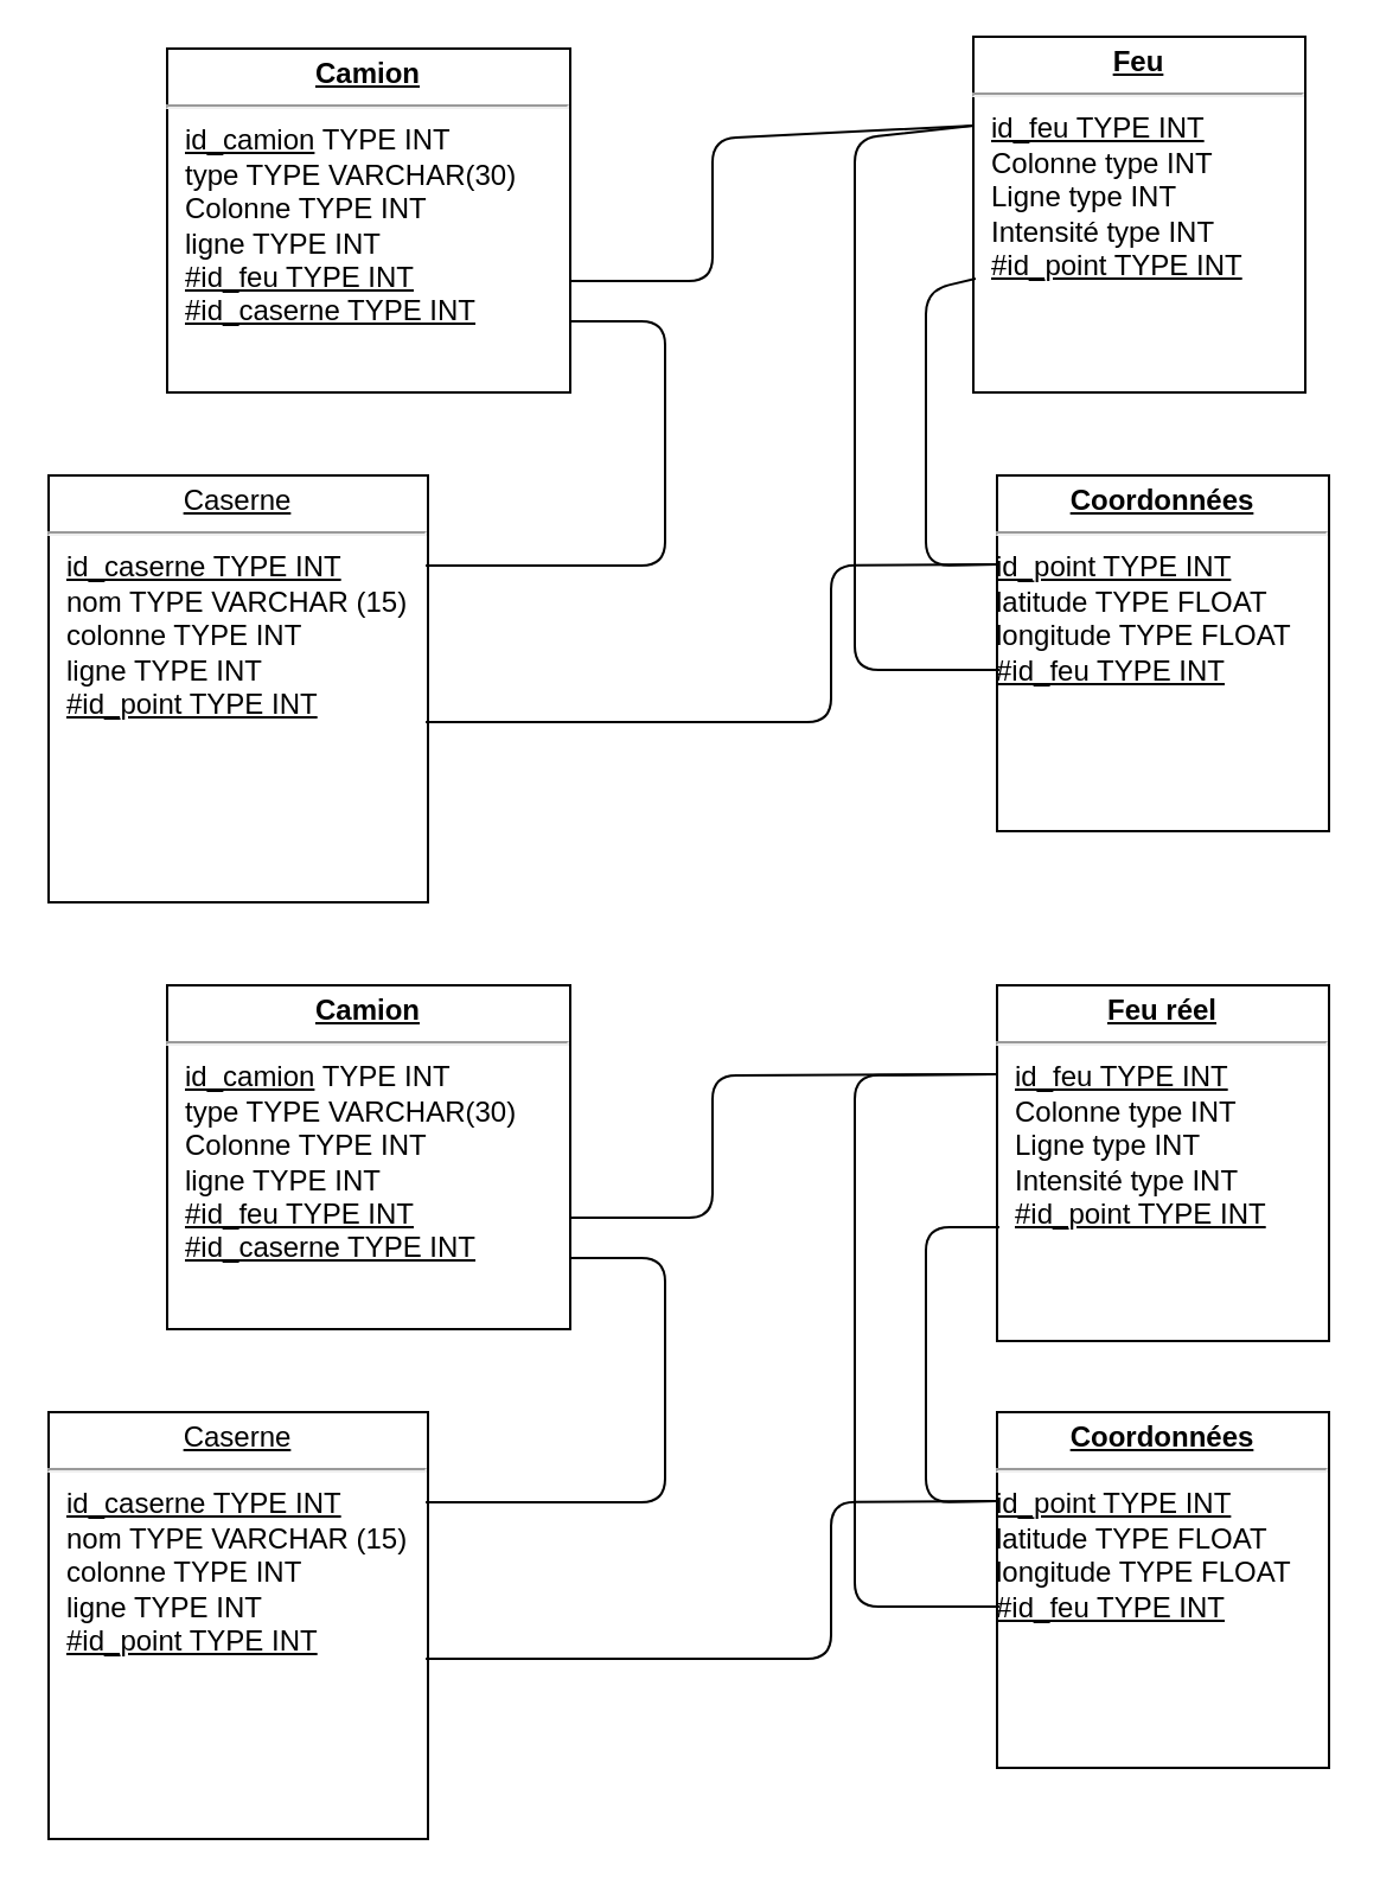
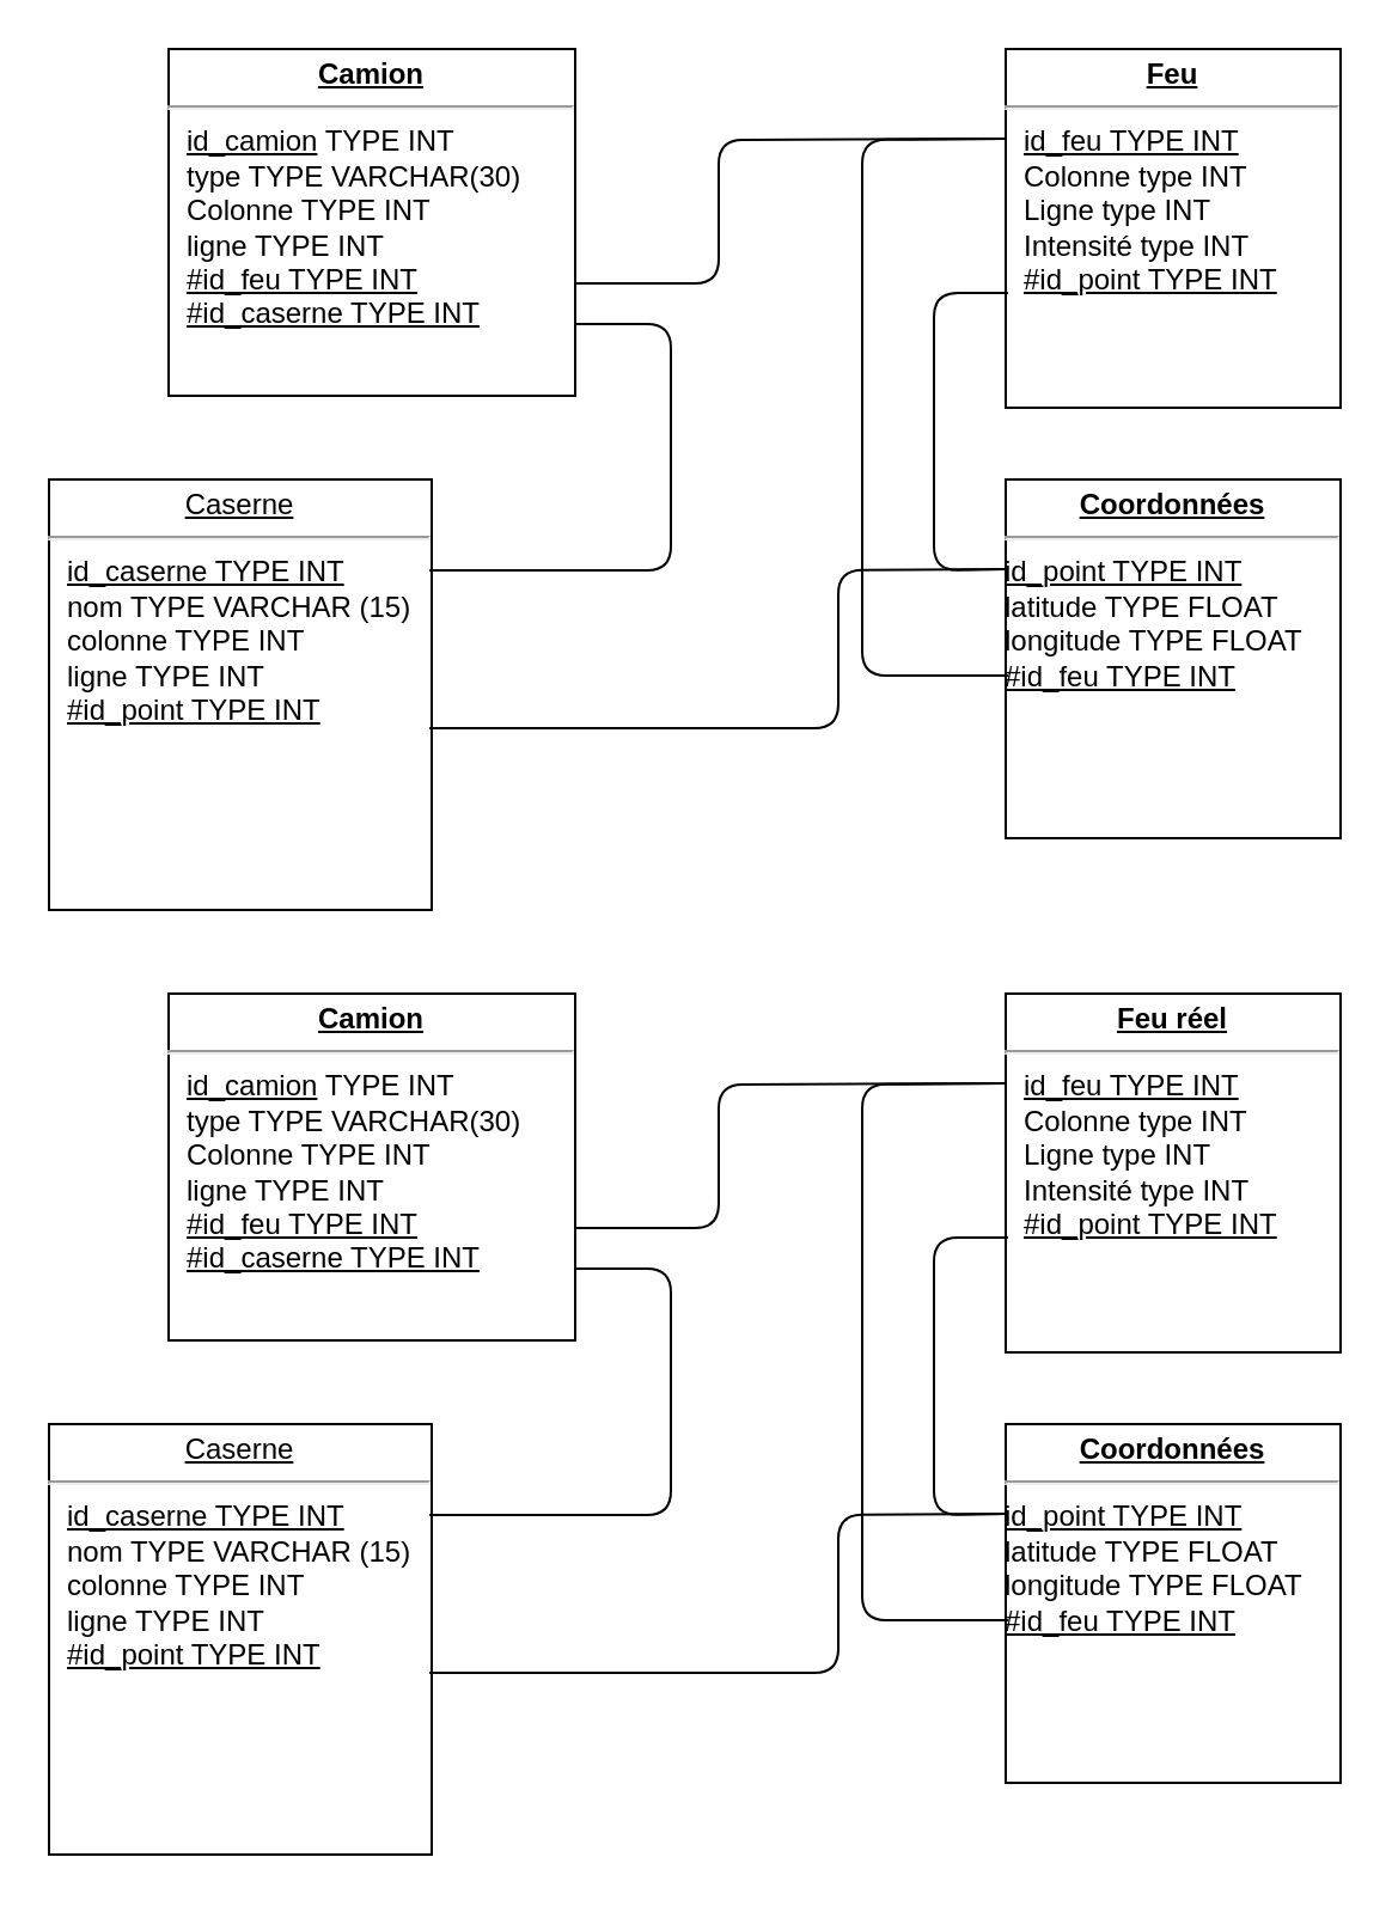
  <mxCell id="0" />
  <mxCell id="1" parent="0" />
  <mxCell id="2" value="&lt;p style=&quot;margin: 0px ; margin-top: 4px ; text-align: center ; text-decoration: underline&quot;&gt;&lt;b&gt;Camion&lt;/b&gt;&lt;/p&gt;&lt;hr&gt;&lt;p style=&quot;margin: 0px ; margin-left: 8px&quot;&gt;&lt;u&gt;id_camion&lt;/u&gt; TYPE INT&lt;br&gt;&lt;/p&gt;&lt;p style=&quot;margin: 0px ; margin-left: 8px&quot;&gt;type TYPE VARCHAR(30)&lt;/p&gt;&lt;p style=&quot;margin: 0px ; margin-left: 8px&quot;&gt;Colonne TYPE INT&lt;/p&gt;&lt;p style=&quot;margin: 0px ; margin-left: 8px&quot;&gt;ligne TYPE INT&lt;/p&gt;&lt;p style=&quot;margin: 0px ; margin-left: 8px&quot;&gt;&lt;u&gt;#id_feu TYPE INT&lt;/u&gt;&lt;/p&gt;&lt;p style=&quot;margin: 0px ; margin-left: 8px&quot;&gt;&lt;u&gt;#id_caserne TYPE INT&lt;/u&gt;&lt;br&gt;&lt;/p&gt;&lt;p style=&quot;margin: 0px ; margin-left: 8px&quot;&gt;&lt;br&gt;&lt;/p&gt;" style="verticalAlign=top;align=left;overflow=fill;fontSize=12;fontFamily=Helvetica;html=1;rounded=0;shadow=0;comic=0;labelBackgroundColor=none;strokeWidth=1" parent="1" vertex="1"><mxGeometry x="70" y="20" width="170" height="145" as="geometry" /></mxCell>
  <mxCell id="3" value="&lt;p style=&quot;margin: 0px ; margin-top: 4px ; text-align: center ; text-decoration: underline&quot;&gt;Caserne&lt;br&gt;&lt;/p&gt;&lt;hr&gt;&lt;p style=&quot;margin: 0px ; margin-left: 8px&quot;&gt;&lt;u&gt;id_caserne TYPE INT&lt;/u&gt;&lt;/p&gt;&lt;p style=&quot;margin: 0px ; margin-left: 8px&quot;&gt;nom TYPE VARCHAR (15)&lt;/p&gt;&lt;p style=&quot;margin: 0px ; margin-left: 8px&quot;&gt;colonne TYPE INT&lt;/p&gt;&lt;p style=&quot;margin: 0px ; margin-left: 8px&quot;&gt;ligne TYPE INT&lt;/p&gt;&lt;p style=&quot;margin: 0px ; margin-left: 8px&quot;&gt;&lt;u&gt;#id_point TYPE INT&lt;/u&gt;&lt;br&gt;&lt;u&gt;&lt;/u&gt;&lt;/p&gt;&lt;p style=&quot;margin: 0px ; margin-left: 8px&quot;&gt;&lt;u&gt;&lt;/u&gt;&lt;br&gt;&lt;/p&gt;" style="verticalAlign=top;align=left;overflow=fill;fontSize=12;fontFamily=Helvetica;html=1;rounded=0;shadow=0;comic=0;labelBackgroundColor=none;strokeWidth=1" parent="1" vertex="1"><mxGeometry x="20" y="200" width="160" height="180" as="geometry" /></mxCell>
- <mxCell id="4" value="&lt;p style=&quot;margin: 0px ; margin-top: 4px ; text-align: center ; text-decoration: underline&quot;&gt;&lt;b&gt;Feu&lt;/b&gt;&lt;br&gt;&lt;/p&gt;&lt;hr&gt;&lt;p style=&quot;margin: 0px ; margin-left: 8px&quot;&gt;&lt;u&gt;id_feu TYPE INT&lt;/u&gt;&lt;br&gt;&lt;/p&gt;&lt;p style=&quot;margin: 0px ; margin-left: 8px&quot;&gt;Colonne type INT&lt;/p&gt;&lt;p style=&quot;margin: 0px ; margin-left: 8px&quot;&gt;Ligne type INT&lt;/p&gt;&lt;p style=&quot;margin: 0px ; margin-left: 8px&quot;&gt;Intensité type INT&lt;/p&gt;&lt;p style=&quot;margin: 0px ; margin-left: 8px&quot;&gt;&lt;u&gt;#id_point TYPE INT&lt;/u&gt;&lt;br&gt;&lt;/p&gt;" style="verticalAlign=top;align=left;overflow=fill;fontSize=12;fontFamily=Helvetica;html=1;rounded=0;shadow=0;comic=0;labelBackgroundColor=none;strokeWidth=1" parent="1" vertex="1"><mxGeometry x="410" y="15" width="140" height="150" as="geometry" /></mxCell>
+ <mxCell id="4" value="&lt;p style=&quot;margin: 0px ; margin-top: 4px ; text-align: center ; text-decoration: underline&quot;&gt;&lt;b&gt;Feu&lt;/b&gt;&lt;br&gt;&lt;/p&gt;&lt;hr&gt;&lt;p style=&quot;margin: 0px ; margin-left: 8px&quot;&gt;&lt;u&gt;id_feu TYPE INT&lt;/u&gt;&lt;br&gt;&lt;/p&gt;&lt;p style=&quot;margin: 0px ; margin-left: 8px&quot;&gt;Colonne type INT&lt;/p&gt;&lt;p style=&quot;margin: 0px ; margin-left: 8px&quot;&gt;Ligne type INT&lt;/p&gt;&lt;p style=&quot;margin: 0px ; margin-left: 8px&quot;&gt;Intensité type INT&lt;/p&gt;&lt;p style=&quot;margin: 0px ; margin-left: 8px&quot;&gt;&lt;u&gt;#id_point TYPE INT&lt;/u&gt;&lt;br&gt;&lt;/p&gt;" style="verticalAlign=top;align=left;overflow=fill;fontSize=12;fontFamily=Helvetica;html=1;rounded=0;shadow=0;comic=0;labelBackgroundColor=none;strokeWidth=1" parent="1" vertex="1"><mxGeometry x="420" y="20" width="140" height="150" as="geometry" /></mxCell>
  <mxCell id="5" value="&lt;p style=&quot;margin: 0px ; margin-top: 4px ; text-align: center ; text-decoration: underline&quot;&gt;&lt;b&gt;Coordonnées&lt;/b&gt;&lt;br&gt;&lt;/p&gt;&lt;hr&gt;&lt;div&gt;&lt;u&gt;id_point TYPE INT&lt;/u&gt;&lt;/div&gt;&lt;div&gt;latitude TYPE FLOAT&lt;/div&gt;&lt;div&gt;longitude TYPE FLOAT&lt;/div&gt;&lt;div&gt;&lt;u&gt;#id_feu TYPE INT&lt;br&gt;&lt;/u&gt;&lt;/div&gt;&lt;div&gt;&lt;br&gt;&lt;/div&gt;" style="verticalAlign=top;align=left;overflow=fill;fontSize=12;fontFamily=Helvetica;html=1;rounded=0;shadow=0;comic=0;labelBackgroundColor=none;strokeWidth=1" parent="1" vertex="1"><mxGeometry x="420" y="200" width="140" height="150" as="geometry" /></mxCell>
  <mxCell id="6" value="" style="endArrow=none;html=1;entryX=0.994;entryY=0.211;entryDx=0;entryDy=0;entryPerimeter=0;" edge="1" parent="1" target="3"><mxGeometry width="50" height="50" relative="1" as="geometry"><mxPoint x="240" y="135" as="sourcePoint" /><mxPoint x="70" y="405" as="targetPoint" /><Array as="points"><mxPoint x="280" y="135" /><mxPoint x="280" y="238" /></Array></mxGeometry></mxCell>
  <mxCell id="7" value="" style="endArrow=none;html=1;entryX=0;entryY=0.25;entryDx=0;entryDy=0;exitX=0.007;exitY=0.547;exitDx=0;exitDy=0;exitPerimeter=0;" edge="1" parent="1" source="5" target="4"><mxGeometry width="50" height="50" relative="1" as="geometry"><mxPoint x="360" y="325" as="sourcePoint" /><mxPoint x="410" y="275" as="targetPoint" /><Array as="points"><mxPoint x="360" y="282" /><mxPoint x="360" y="58" /></Array></mxGeometry></mxCell>
  <mxCell id="8" value="" style="endArrow=none;html=1;exitX=1;exitY=0.676;exitDx=0;exitDy=0;exitPerimeter=0;entryX=0;entryY=0.25;entryDx=0;entryDy=0;" edge="1" parent="1" source="2" target="4"><mxGeometry width="50" height="50" relative="1" as="geometry"><mxPoint x="300" y="95" as="sourcePoint" /><mxPoint x="380" y="55" as="targetPoint" /><Array as="points"><mxPoint x="300" y="118" /><mxPoint x="300" y="58" /></Array></mxGeometry></mxCell>
  <mxCell id="9" value="" style="endArrow=none;html=1;exitX=0.994;exitY=0.578;exitDx=0;exitDy=0;exitPerimeter=0;entryX=0;entryY=0.25;entryDx=0;entryDy=0;" edge="1" parent="1" source="3" target="5"><mxGeometry width="50" height="50" relative="1" as="geometry"><mxPoint x="260" y="365" as="sourcePoint" /><mxPoint x="310" y="315" as="targetPoint" /><Array as="points"><mxPoint x="350" y="304" /><mxPoint x="350" y="238" /></Array></mxGeometry></mxCell>
  <mxCell id="10" value="" style="endArrow=none;html=1;entryX=0;entryY=0.25;entryDx=0;entryDy=0;exitX=0.007;exitY=0.68;exitDx=0;exitDy=0;exitPerimeter=0;" edge="1" parent="1" source="4" target="5"><mxGeometry width="50" height="50" relative="1" as="geometry"><mxPoint x="280" y="305" as="sourcePoint" /><mxPoint x="330" y="255" as="targetPoint" /><Array as="points"><mxPoint x="390" y="122" /><mxPoint x="390" y="238" /></Array></mxGeometry></mxCell>
  <mxCell id="11" value="&lt;p style=&quot;margin: 0px ; margin-top: 4px ; text-align: center ; text-decoration: underline&quot;&gt;&lt;b&gt;Camion&lt;/b&gt;&lt;/p&gt;&lt;hr&gt;&lt;p style=&quot;margin: 0px ; margin-left: 8px&quot;&gt;&lt;u&gt;id_camion&lt;/u&gt; TYPE INT&lt;br&gt;&lt;/p&gt;&lt;p style=&quot;margin: 0px ; margin-left: 8px&quot;&gt;type TYPE VARCHAR(30)&lt;/p&gt;&lt;p style=&quot;margin: 0px ; margin-left: 8px&quot;&gt;Colonne TYPE INT&lt;/p&gt;&lt;p style=&quot;margin: 0px ; margin-left: 8px&quot;&gt;ligne TYPE INT&lt;/p&gt;&lt;p style=&quot;margin: 0px ; margin-left: 8px&quot;&gt;&lt;u&gt;#id_feu TYPE INT&lt;/u&gt;&lt;/p&gt;&lt;p style=&quot;margin: 0px ; margin-left: 8px&quot;&gt;&lt;u&gt;#id_caserne TYPE INT&lt;/u&gt;&lt;br&gt;&lt;/p&gt;&lt;p style=&quot;margin: 0px ; margin-left: 8px&quot;&gt;&lt;br&gt;&lt;/p&gt;" style="verticalAlign=top;align=left;overflow=fill;fontSize=12;fontFamily=Helvetica;html=1;rounded=0;shadow=0;comic=0;labelBackgroundColor=none;strokeWidth=1" vertex="1" parent="1"><mxGeometry x="70" y="415" width="170" height="145" as="geometry" /></mxCell>
  <mxCell id="12" value="&lt;p style=&quot;margin: 0px ; margin-top: 4px ; text-align: center ; text-decoration: underline&quot;&gt;Caserne&lt;br&gt;&lt;/p&gt;&lt;hr&gt;&lt;p style=&quot;margin: 0px ; margin-left: 8px&quot;&gt;&lt;u&gt;id_caserne TYPE INT&lt;/u&gt;&lt;/p&gt;&lt;p style=&quot;margin: 0px ; margin-left: 8px&quot;&gt;nom TYPE VARCHAR (15)&lt;/p&gt;&lt;p style=&quot;margin: 0px ; margin-left: 8px&quot;&gt;colonne TYPE INT&lt;/p&gt;&lt;p style=&quot;margin: 0px ; margin-left: 8px&quot;&gt;ligne TYPE INT&lt;/p&gt;&lt;p style=&quot;margin: 0px ; margin-left: 8px&quot;&gt;&lt;u&gt;#id_point TYPE INT&lt;/u&gt;&lt;br&gt;&lt;u&gt;&lt;/u&gt;&lt;/p&gt;&lt;p style=&quot;margin: 0px ; margin-left: 8px&quot;&gt;&lt;u&gt;&lt;/u&gt;&lt;br&gt;&lt;/p&gt;" style="verticalAlign=top;align=left;overflow=fill;fontSize=12;fontFamily=Helvetica;html=1;rounded=0;shadow=0;comic=0;labelBackgroundColor=none;strokeWidth=1" vertex="1" parent="1"><mxGeometry x="20" y="595" width="160" height="180" as="geometry" /></mxCell>
  <mxCell id="13" value="&lt;p style=&quot;margin: 0px ; margin-top: 4px ; text-align: center ; text-decoration: underline&quot;&gt;&lt;b&gt;Feu réel&lt;/b&gt;&lt;br&gt;&lt;/p&gt;&lt;hr&gt;&lt;p style=&quot;margin: 0px ; margin-left: 8px&quot;&gt;&lt;u&gt;id_feu TYPE INT&lt;/u&gt;&lt;br&gt;&lt;/p&gt;&lt;p style=&quot;margin: 0px ; margin-left: 8px&quot;&gt;Colonne type INT&lt;/p&gt;&lt;p style=&quot;margin: 0px ; margin-left: 8px&quot;&gt;Ligne type INT&lt;/p&gt;&lt;p style=&quot;margin: 0px ; margin-left: 8px&quot;&gt;Intensité type INT&lt;/p&gt;&lt;p style=&quot;margin: 0px ; margin-left: 8px&quot;&gt;&lt;u&gt;#id_point TYPE INT&lt;/u&gt;&lt;br&gt;&lt;/p&gt;" style="verticalAlign=top;align=left;overflow=fill;fontSize=12;fontFamily=Helvetica;html=1;rounded=0;shadow=0;comic=0;labelBackgroundColor=none;strokeWidth=1" vertex="1" parent="1"><mxGeometry x="420" y="415" width="140" height="150" as="geometry" /></mxCell>
  <mxCell id="14" value="&lt;p style=&quot;margin: 0px ; margin-top: 4px ; text-align: center ; text-decoration: underline&quot;&gt;&lt;b&gt;Coordonnées&lt;/b&gt;&lt;br&gt;&lt;/p&gt;&lt;hr&gt;&lt;div&gt;&lt;u&gt;id_point TYPE INT&lt;/u&gt;&lt;/div&gt;&lt;div&gt;latitude TYPE FLOAT&lt;/div&gt;&lt;div&gt;longitude TYPE FLOAT&lt;/div&gt;&lt;div&gt;&lt;u&gt;#id_feu TYPE INT&lt;br&gt;&lt;/u&gt;&lt;/div&gt;&lt;div&gt;&lt;br&gt;&lt;/div&gt;" style="verticalAlign=top;align=left;overflow=fill;fontSize=12;fontFamily=Helvetica;html=1;rounded=0;shadow=0;comic=0;labelBackgroundColor=none;strokeWidth=1" vertex="1" parent="1"><mxGeometry x="420" y="595" width="140" height="150" as="geometry" /></mxCell>
  <mxCell id="15" value="" style="endArrow=none;html=1;entryX=0.994;entryY=0.211;entryDx=0;entryDy=0;entryPerimeter=0;" edge="1" parent="1" target="12"><mxGeometry width="50" height="50" relative="1" as="geometry"><mxPoint x="240" y="530" as="sourcePoint" /><mxPoint x="70" y="800" as="targetPoint" /><Array as="points"><mxPoint x="280" y="530" /><mxPoint x="280" y="633" /></Array></mxGeometry></mxCell>
  <mxCell id="16" value="" style="endArrow=none;html=1;entryX=0;entryY=0.25;entryDx=0;entryDy=0;exitX=0.007;exitY=0.547;exitDx=0;exitDy=0;exitPerimeter=0;" edge="1" parent="1" source="14" target="13"><mxGeometry width="50" height="50" relative="1" as="geometry"><mxPoint x="360" y="720" as="sourcePoint" /><mxPoint x="410" y="670" as="targetPoint" /><Array as="points"><mxPoint x="360" y="677" /><mxPoint x="360" y="453" /></Array></mxGeometry></mxCell>
  <mxCell id="17" value="" style="endArrow=none;html=1;exitX=1;exitY=0.676;exitDx=0;exitDy=0;exitPerimeter=0;entryX=0;entryY=0.25;entryDx=0;entryDy=0;" edge="1" parent="1" source="11" target="13"><mxGeometry width="50" height="50" relative="1" as="geometry"><mxPoint x="300" y="490" as="sourcePoint" /><mxPoint x="380" y="450" as="targetPoint" /><Array as="points"><mxPoint x="300" y="513" /><mxPoint x="300" y="453" /></Array></mxGeometry></mxCell>
  <mxCell id="18" value="" style="endArrow=none;html=1;exitX=0.994;exitY=0.578;exitDx=0;exitDy=0;exitPerimeter=0;entryX=0;entryY=0.25;entryDx=0;entryDy=0;" edge="1" parent="1" source="12" target="14"><mxGeometry width="50" height="50" relative="1" as="geometry"><mxPoint x="260" y="760" as="sourcePoint" /><mxPoint x="310" y="710" as="targetPoint" /><Array as="points"><mxPoint x="350" y="699" /><mxPoint x="350" y="633" /></Array></mxGeometry></mxCell>
  <mxCell id="19" value="" style="endArrow=none;html=1;entryX=0;entryY=0.25;entryDx=0;entryDy=0;exitX=0.007;exitY=0.68;exitDx=0;exitDy=0;exitPerimeter=0;" edge="1" parent="1" source="13" target="14"><mxGeometry width="50" height="50" relative="1" as="geometry"><mxPoint x="280" y="700" as="sourcePoint" /><mxPoint x="330" y="650" as="targetPoint" /><Array as="points"><mxPoint x="390" y="517" /><mxPoint x="390" y="633" /></Array></mxGeometry></mxCell>
